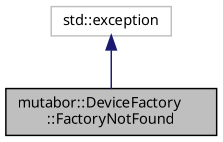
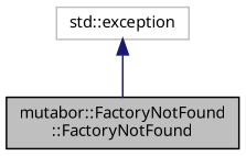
  digraph {
    node [fontname=Sans fontsize=10 shape=record style=filled]
-   n1 [color=black fillcolor=grey75 fontcolor=black height=0.2 label="mutabor::DeviceFactory\l::FactoryNotFound" width=0.4]
+   n1 [color=black fillcolor=grey75 fontcolor=black height=0.2 label="mutabor::FactoryNotFound\l::FactoryNotFound" width=0.4]
    n2 [color=grey75 fillcolor=white height=0.2 label="std::exception" width=0.4]
    n2 -> n1 [color=midnightblue dir=back fontname=Sans fontsize=10 labelfontname=Sans labelfontsize=10 style=solid]
  }
